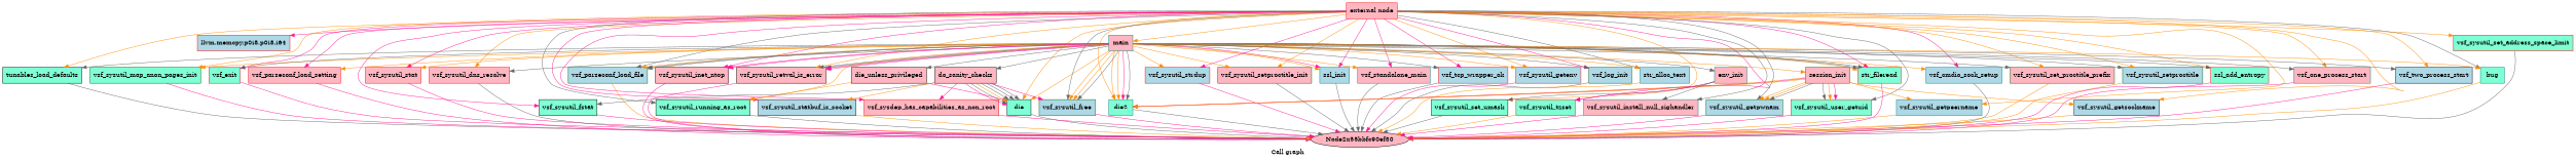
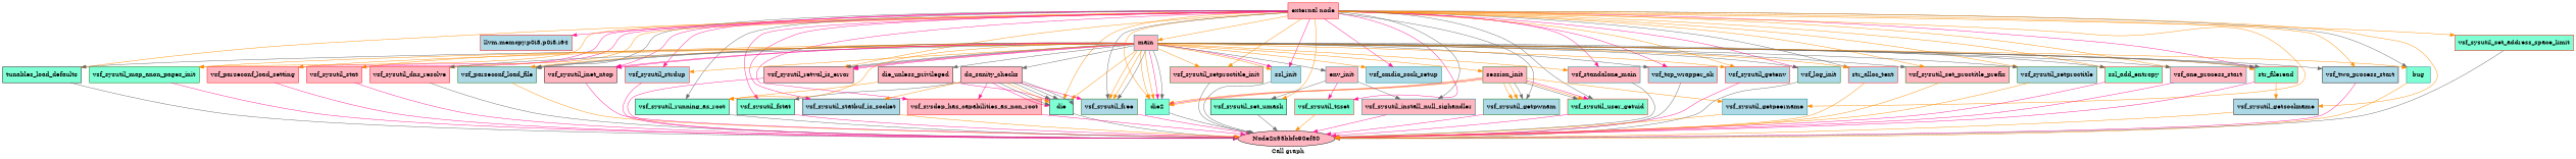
  digraph {
    label="Call graph"
    node [color=red fillcolor=lightpink shape=record style=filled]
    edge [color=darkorange]
    n1 [label="{external node}"]
    n2 [color=teal label="{main}"]
    n3 [fillcolor=lightblue label="{llvm.memcpy.p0i8.p0i8.i64}"]
    n4 [color=black fillcolor=aquamarine label="{tunables_load_defaults}"]
    n5 [color=darkgreen fillcolor=aquamarine label="{vsf_sysutil_map_anon_pages_init}"]
    n6 [color=black fillcolor=aquamarine label="{die}"]
    n7 [color=darkgreen fillcolor=lightblue label="{vsf_parseconf_load_file}"]
-   n8 [fillcolor=aquamarine label="{vsf_exit}"]
    n9 [label="{vsf_parseconf_load_setting}"]
    n10 [color=teal fillcolor=aquamarine label="{die2}"]
    n11 [label="{vsf_sysutil_stat}"]
    n12 [color=black label="{vsf_sysutil_retval_is_error}"]
    n13 [color=darkgreen fillcolor=lightblue label="{vsf_sysutil_free}"]
    n14 [label="{vsf_sysutil_dns_resolve}"]
    n15 [color=black label="{vsf_sysutil_inet_ntop}"]
    n16 [fillcolor=lightblue label="{vsf_sysutil_strdup}"]
    n17 [color=darkgreen label="{vsf_sysutil_setproctitle_init}"]
    n18 [color=teal fillcolor=lightblue label="{ssl_init}"]
    n19 [color=teal label="{vsf_standalone_main}"]
    n20 [fillcolor=lightblue label="{vsf_tcp_wrapper_ok}"]
    n21 [fillcolor=lightblue label="{vsf_sysutil_getenv}"]
    n22 [color=darkgreen fillcolor=lightblue label="{vsf_log_init}"]
-   n23 [color=teal fillcolor=lightblue label="{str_alloc_text}"]
+   n23 [fillcolor=lightblue label="{str_alloc_text}"]
    n24 [color=teal fillcolor=lightblue label="{vsf_cmdio_sock_setup}"]
    n25 [color=darkgreen label="{vsf_sysutil_set_proctitle_prefix}"]
    n26 [color=darkgreen fillcolor=lightblue label="{vsf_sysutil_setproctitle}"]
    n27 [fillcolor=aquamarine label="{ssl_add_entropy}"]
    n28 [fillcolor=aquamarine label="{str_fileread}"]
    n29 [color=black fillcolor=aquamarine label="{vsf_sysutil_running_as_root}"]
    n30 [color=teal label="{vsf_one_process_start}"]
    n31 [color=black fillcolor=lightblue label="{vsf_two_process_start}"]
    n32 [color=teal fillcolor=aquamarine label="{bug}"]
    n33 [color=black fillcolor=aquamarine label="{vsf_sysutil_fstat}"]
    n34 [color=black fillcolor=lightblue label="{vsf_sysutil_statbuf_is_socket}"]
    n35 [label="{vsf_sysdep_has_capabilities_as_non_root}"]
    n36 [color=black fillcolor=aquamarine label="{vsf_sysutil_set_umask}"]
    n37 [fillcolor=aquamarine label="{vsf_sysutil_tzset}"]
    n38 [color=teal label="{vsf_sysutil_install_null_sighandler}"]
    n39 [fillcolor=aquamarine label="{vsf_sysutil_set_address_space_limit}"]
    n40 [color=teal fillcolor=lightblue label="{vsf_sysutil_getpeername}"]
    n41 [color=black fillcolor=lightblue label="{vsf_sysutil_getsockname}"]
    n42 [color=darkgreen fillcolor=lightblue label="{vsf_sysutil_getpwnam}"]
    n43 [fillcolor=aquamarine label="{vsf_sysutil_user_getuid}"]
    n44 [color=black label="{die_unless_privileged}"]
    n45 [color=black label="{do_sanity_checks}"]
    n46 [color=darkgreen label="{session_init}"]
    n47 [color=teal label="{env_init}"]
    n48 [color=black label=Node2x55bbfc90ef30 shape=""]
    n1 -> n2
    n1 -> n3 [color=deeppink]
    n1 -> n4
    n1 -> n5
    n1 -> n6
    n1 -> n7 [color=gray40]
-   n1 -> n8 [color=deeppink]
    n1 -> n9 [color=deeppink]
    n1 -> n10
    n1 -> n11 [color=deeppink]
    n1 -> n12
    n1 -> n13 [color=gray40]
    n1 -> n14
    n1 -> n15 [color=deeppink]
    n1 -> n16 [color=deeppink]
    n1 -> n17
    n1 -> n18 [color=deeppink]
    n1 -> n19 [color=deeppink]
    n1 -> n20 [color=deeppink]
    n1 -> n21
    n1 -> n22 [color=deeppink]
    n1 -> n23 [color=gray40]
    n1 -> n24 [color=deeppink]
    n1 -> n25
    n1 -> n26
    n1 -> n27
    n1 -> n28 [color=deeppink]
    n1 -> n29 [color=gray40]
    n1 -> n30
    n1 -> n31
    n1 -> n32 [color=gray40]
    n1 -> n33 [color=deeppink]
    n1 -> n34 [color=deeppink]
    n1 -> n35 [color=deeppink]
    n1 -> n36
    n1 -> n37 [color=deeppink]
    n1 -> n38 [color=gray40]
    n1 -> n39
    n1 -> n40
    n1 -> n41
    n1 -> n42 [color=gray40]
    n1 -> n43 [color=gray40]
    n2 -> n4 [color=gray40]
    n2 -> n5
    n2 -> n6
    n2 -> n7
    n2 -> n7 [color=gray40]
    n2 -> n7 [color=gray40]
-   n2 -> n8 [color=gray40]
    n2 -> n9
    n2 -> n10
    n2 -> n10
    n2 -> n10 [color=deeppink]
    n2 -> n10 [color=gray40]
    n2 -> n11
    n2 -> n12 [color=gray40]
    n2 -> n12 [color=gray40]
    n2 -> n12 [color=deeppink]
    n2 -> n12 [color=deeppink]
    n2 -> n13
    n2 -> n13
    n2 -> n13 [color=gray40]
    n2 -> n14 [color=gray40]
    n2 -> n15 [color=deeppink]
    n2 -> n15 [color=deeppink]
    n2 -> n16
    n2 -> n17
    n2 -> n18
    n2 -> n18 [color=deeppink]
    n2 -> n19
    n2 -> n20 [color=gray40]
    n2 -> n21
    n2 -> n22 [color=gray40]
    n2 -> n23
    n2 -> n24
    n2 -> n25 [color=gray40]
    n2 -> n26 [color=gray40]
    n2 -> n27 [color=gray40]
    n2 -> n28
    n2 -> n28 [color=gray40]
    n2 -> n28 [color=gray40]
    n2 -> n29
    n2 -> n30 [color=gray40]
    n2 -> n31 [color=gray40]
    n2 -> n32
    n2 -> n44 [color=gray40]
    n2 -> n45 [color=gray40]
    n2 -> n46
    n2 -> n47 [color=gray40]
    n4 -> n48 [color=gray40]
    n5 -> n48 [color=deeppink]
    n6 -> n48 [color=gray40]
    n7 -> n48
-   n8 -> n48 [color=deeppink]
    n9 -> n48 [color=deeppink]
    n10 -> n48 [color=gray40]
    n11 -> n48 [color=deeppink]
    n12 -> n48 [color=deeppink]
    n13 -> n48 [color=deeppink]
    n14 -> n48 [color=gray40]
    n15 -> n48 [color=deeppink]
    n16 -> n48 [color=deeppink]
    n17 -> n48 [color=gray40]
    n18 -> n48 [color=gray40]
    n19 -> n48 [color=gray40]
    n20 -> n48 [color=gray40]
    n21 -> n48 [color=deeppink]
    n22 -> n48 [color=gray40]
    n23 -> n48
-   n24 -> n48 [color=gray40]
    n25 -> n48
    n26 -> n48
    n27 -> n48 [color=deeppink]
    n28 -> n48 [color=deeppink]
    n29 -> n48 [color=gray40]
    n30 -> n48 [color=deeppink]
    n31 -> n48 [color=deeppink]
    n32 -> n48
    n33 -> n48 [color=deeppink]
    n34 -> n48
    n35 -> n48 [color=deeppink]
    n36 -> n48 [color=gray40]
    n37 -> n48
    n38 -> n48 [color=deeppink]
    n39 -> n48 [color=gray40]
    n40 -> n48
    n41 -> n48
    n42 -> n48 [color=deeppink]
    n43 -> n48 [color=deeppink]
    n44 -> n6 [color=deeppink]
    n44 -> n29
    n45 -> n6 [color=deeppink]
    n45 -> n6 [color=gray40]
    n45 -> n6
    n45 -> n6 [color=gray40]
    n45 -> n6 [color=gray40]
    n45 -> n6 [color=gray40]
    n45 -> n13 [color=deeppink]
    n45 -> n33 [color=gray40]
    n45 -> n34
    n45 -> n35 [color=deeppink]
    n46 -> n10
    n46 -> n10 [color=deeppink]
    n46 -> n10
    n46 -> n40
-   n46 -> n41
+   n28 -> n41
    n46 -> n42
    n46 -> n42
    n46 -> n42 [color=gray40]
    n46 -> n43 [color=gray40]
    n46 -> n43
    n46 -> n43 [color=deeppink]
    n47 -> n36 [color=gray40]
    n47 -> n37 [color=deeppink]
    n47 -> n38 [color=gray40]
  }
